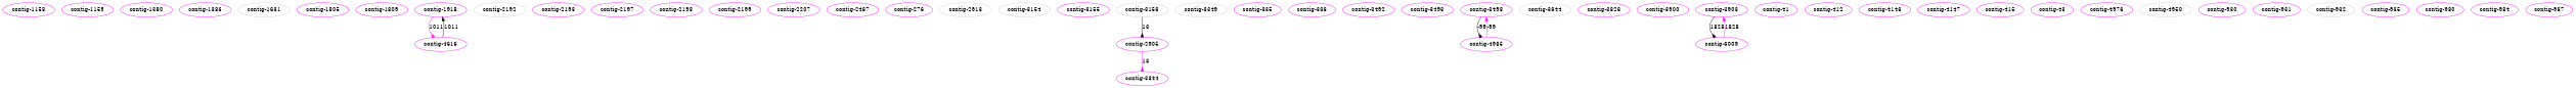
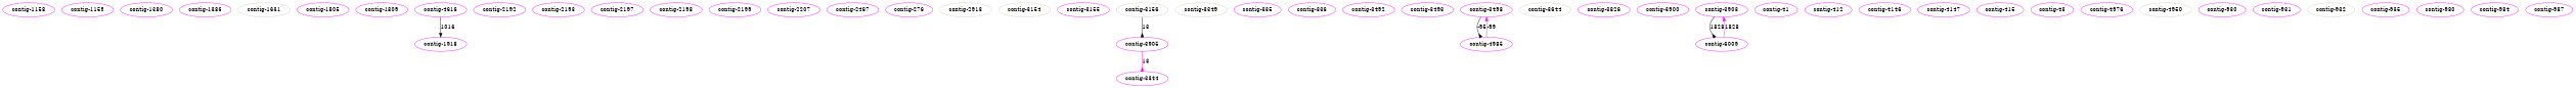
  digraph {
    node [color=magenta]
    edge [arrowhead=inv color=magenta]
    n1 [label="contig-1158"]
    n2 [label="contig-1159"]
    n3 [label="contig-1380"]
    n4 [label="contig-1386"]
    n5 [color=ivory3 label="contig-1631"]
    n6 [label="contig-1805"]
    n7 [label="contig-1809"]
    n8 [label="contig-1918"]
    n9 [label="contig-4616"]
-   n10 [color=ivory3 label="contig-2192"]
+   n10 [label="contig-2192"]
    n11 [label="contig-2193"]
    n12 [label="contig-2197"]
    n13 [label="contig-2198"]
    n14 [label="contig-2199"]
    n15 [label="contig-2207"]
    n16 [label="contig-2467"]
    n17 [label="contig-276"]
    n18 [color=ivory3 label="contig-2913"]
    n19 [color=ivory3 label="contig-3154"]
    n20 [label="contig-3155"]
    n21 [color=ivory3 label="contig-3156"]
-   n22 [label="contig-2905"]
+   n22 [label="contig-3905"]
    n23 [label="contig-3344"]
    n24 [color=ivory3 label="contig-3349"]
    n25 [label="contig-335"]
    n26 [label="contig-336"]
    n27 [label="contig-3492"]
    n28 [label="contig-3493"]
    n29 [label="contig-3498"]
    n30 [label="contig-4985"]
    n31 [color=ivory3 label="contig-3644"]
    n32 [label="contig-3826"]
    n33 [label="contig-3900"]
    n34 [label="contig-3903"]
    n35 [label="contig-6009"]
    n36 [label="contig-41"]
    n37 [label="contig-412"]
    n38 [label="contig-4146"]
    n39 [label="contig-4147"]
    n40 [label="contig-415"]
    n41 [label="contig-43"]
    n42 [label="contig-4976"]
    n43 [color=ivory3 label="contig-4950"]
    n44 [label="contig-930"]
    n45 [label="contig-931"]
    n46 [color=ivory3 label="contig-932"]
    n47 [label="contig-935"]
    n48 [label="contig-980"]
    n49 [label="contig-984"]
    n50 [label="contig-987"]
-   n8 -> n9 [label=1011]
-   n9 -> n8 [arrowhead=normal color=black label=1011]
+   n9 -> n8 [arrowhead=normal color=black label=1016]
    n21 -> n22 [color=black label=13]
    n22 -> n23 [label=13]
-   n29 -> n30 [color=black label=-99]
+   n29 -> n30 [color=black label=-95]
    n30 -> n29 [arrowhead=normal label=-99]
    n34 -> n35 [color=black label=1828]
    n35 -> n34 [arrowhead=normal label=1828]
  }
